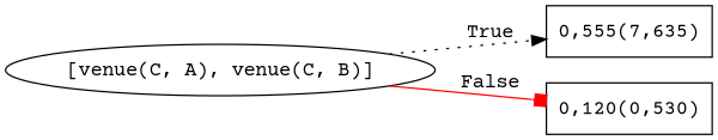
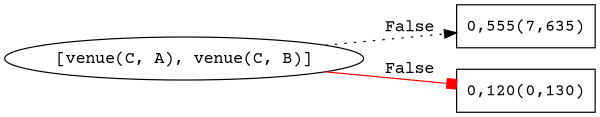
  digraph {
    fontname="Courier Prime"
    rankdir=LR
    node [fontname="Courier Prime" shape=box]
    edge [fontname="Courier Prime"]
    n1 [label="[venue(C, A), venue(C, B)]" shape=""]
    n2 [label="0,555(7,635)"]
-   n3 [label="0,120(0,530)"]
-   n1 -> n2 [arrowhead=normal color=black label=True style=dotted]
+   n3 [label="0,120(0,130)"]
+   n1 -> n2 [arrowhead=normal color=black label=False style=dotted]
    n1 -> n3 [arrowhead=box color=red label=False style=solid]
  }
